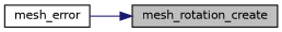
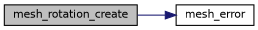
  digraph {
    rankdir=LR
    node [color=black fontname=Helvetica fontsize=10 shape=record style=filled]
    n1 [fillcolor=grey75 fontcolor=black height=0.2 label=mesh_rotation_create width=0.4]
    n2 [fillcolor=white height=0.2 label=mesh_error width=0.4]
-   n2 -> n1 [color=midnightblue fontname=Helvetica fontsize=10 labelfontname=Helvetica labelfontsize=10 style=solid]
+   n1 -> n2 [color=midnightblue fontname=Helvetica fontsize=10 labelfontname=Helvetica labelfontsize=10 style=solid]
  }
